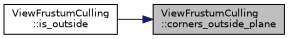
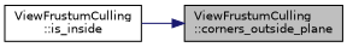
  digraph {
    rankdir=RL
    node [color=black fontname=Helvetica fontsize=10 shape=record]
    n1 [fillcolor=grey75 fontcolor=black height=0.2 label="ViewFrustumCulling\l::corners_outside_plane" style=filled width=0.4]
-   n2 [height=0.2 label="ViewFrustumCulling\l::is_outside" width=0.4]
+   n2 [height=0.2 label="ViewFrustumCulling\l::is_inside" width=0.4]
    n1 -> n2 [color=midnightblue dir=back fontname=Helvetica fontsize=10 labelfontname=Helvetica labelfontsize=10 style=solid]
  }
